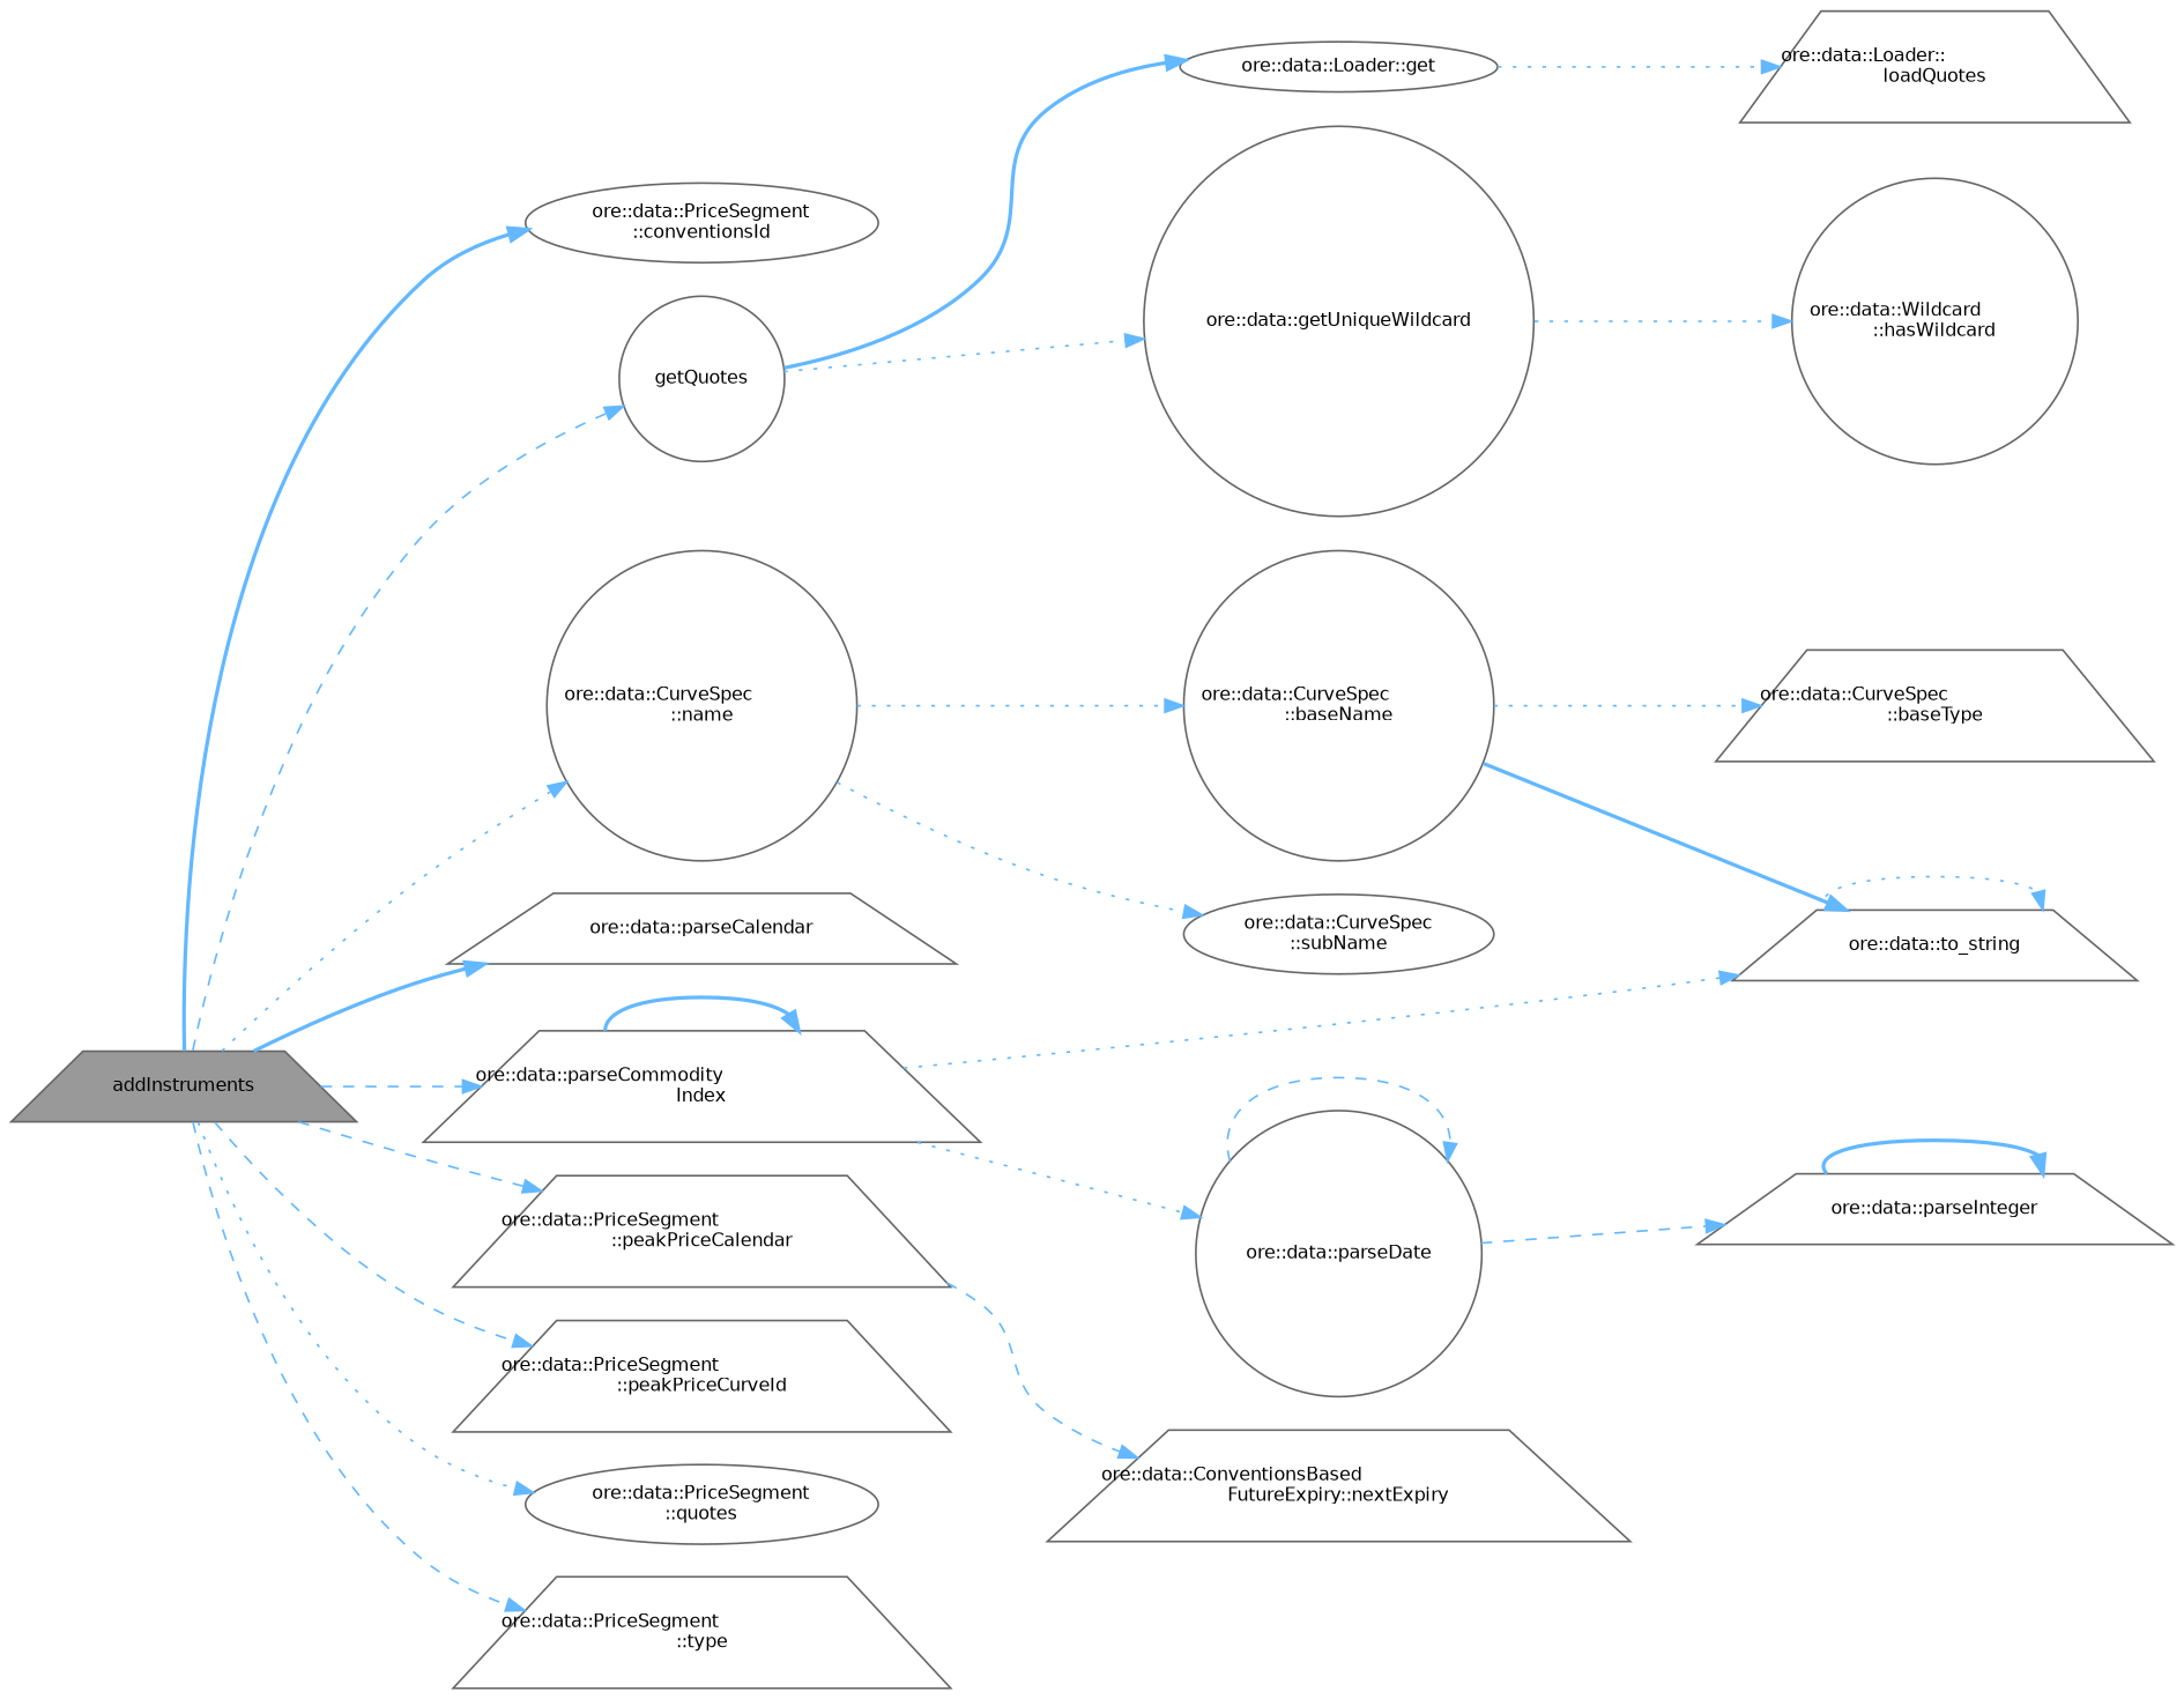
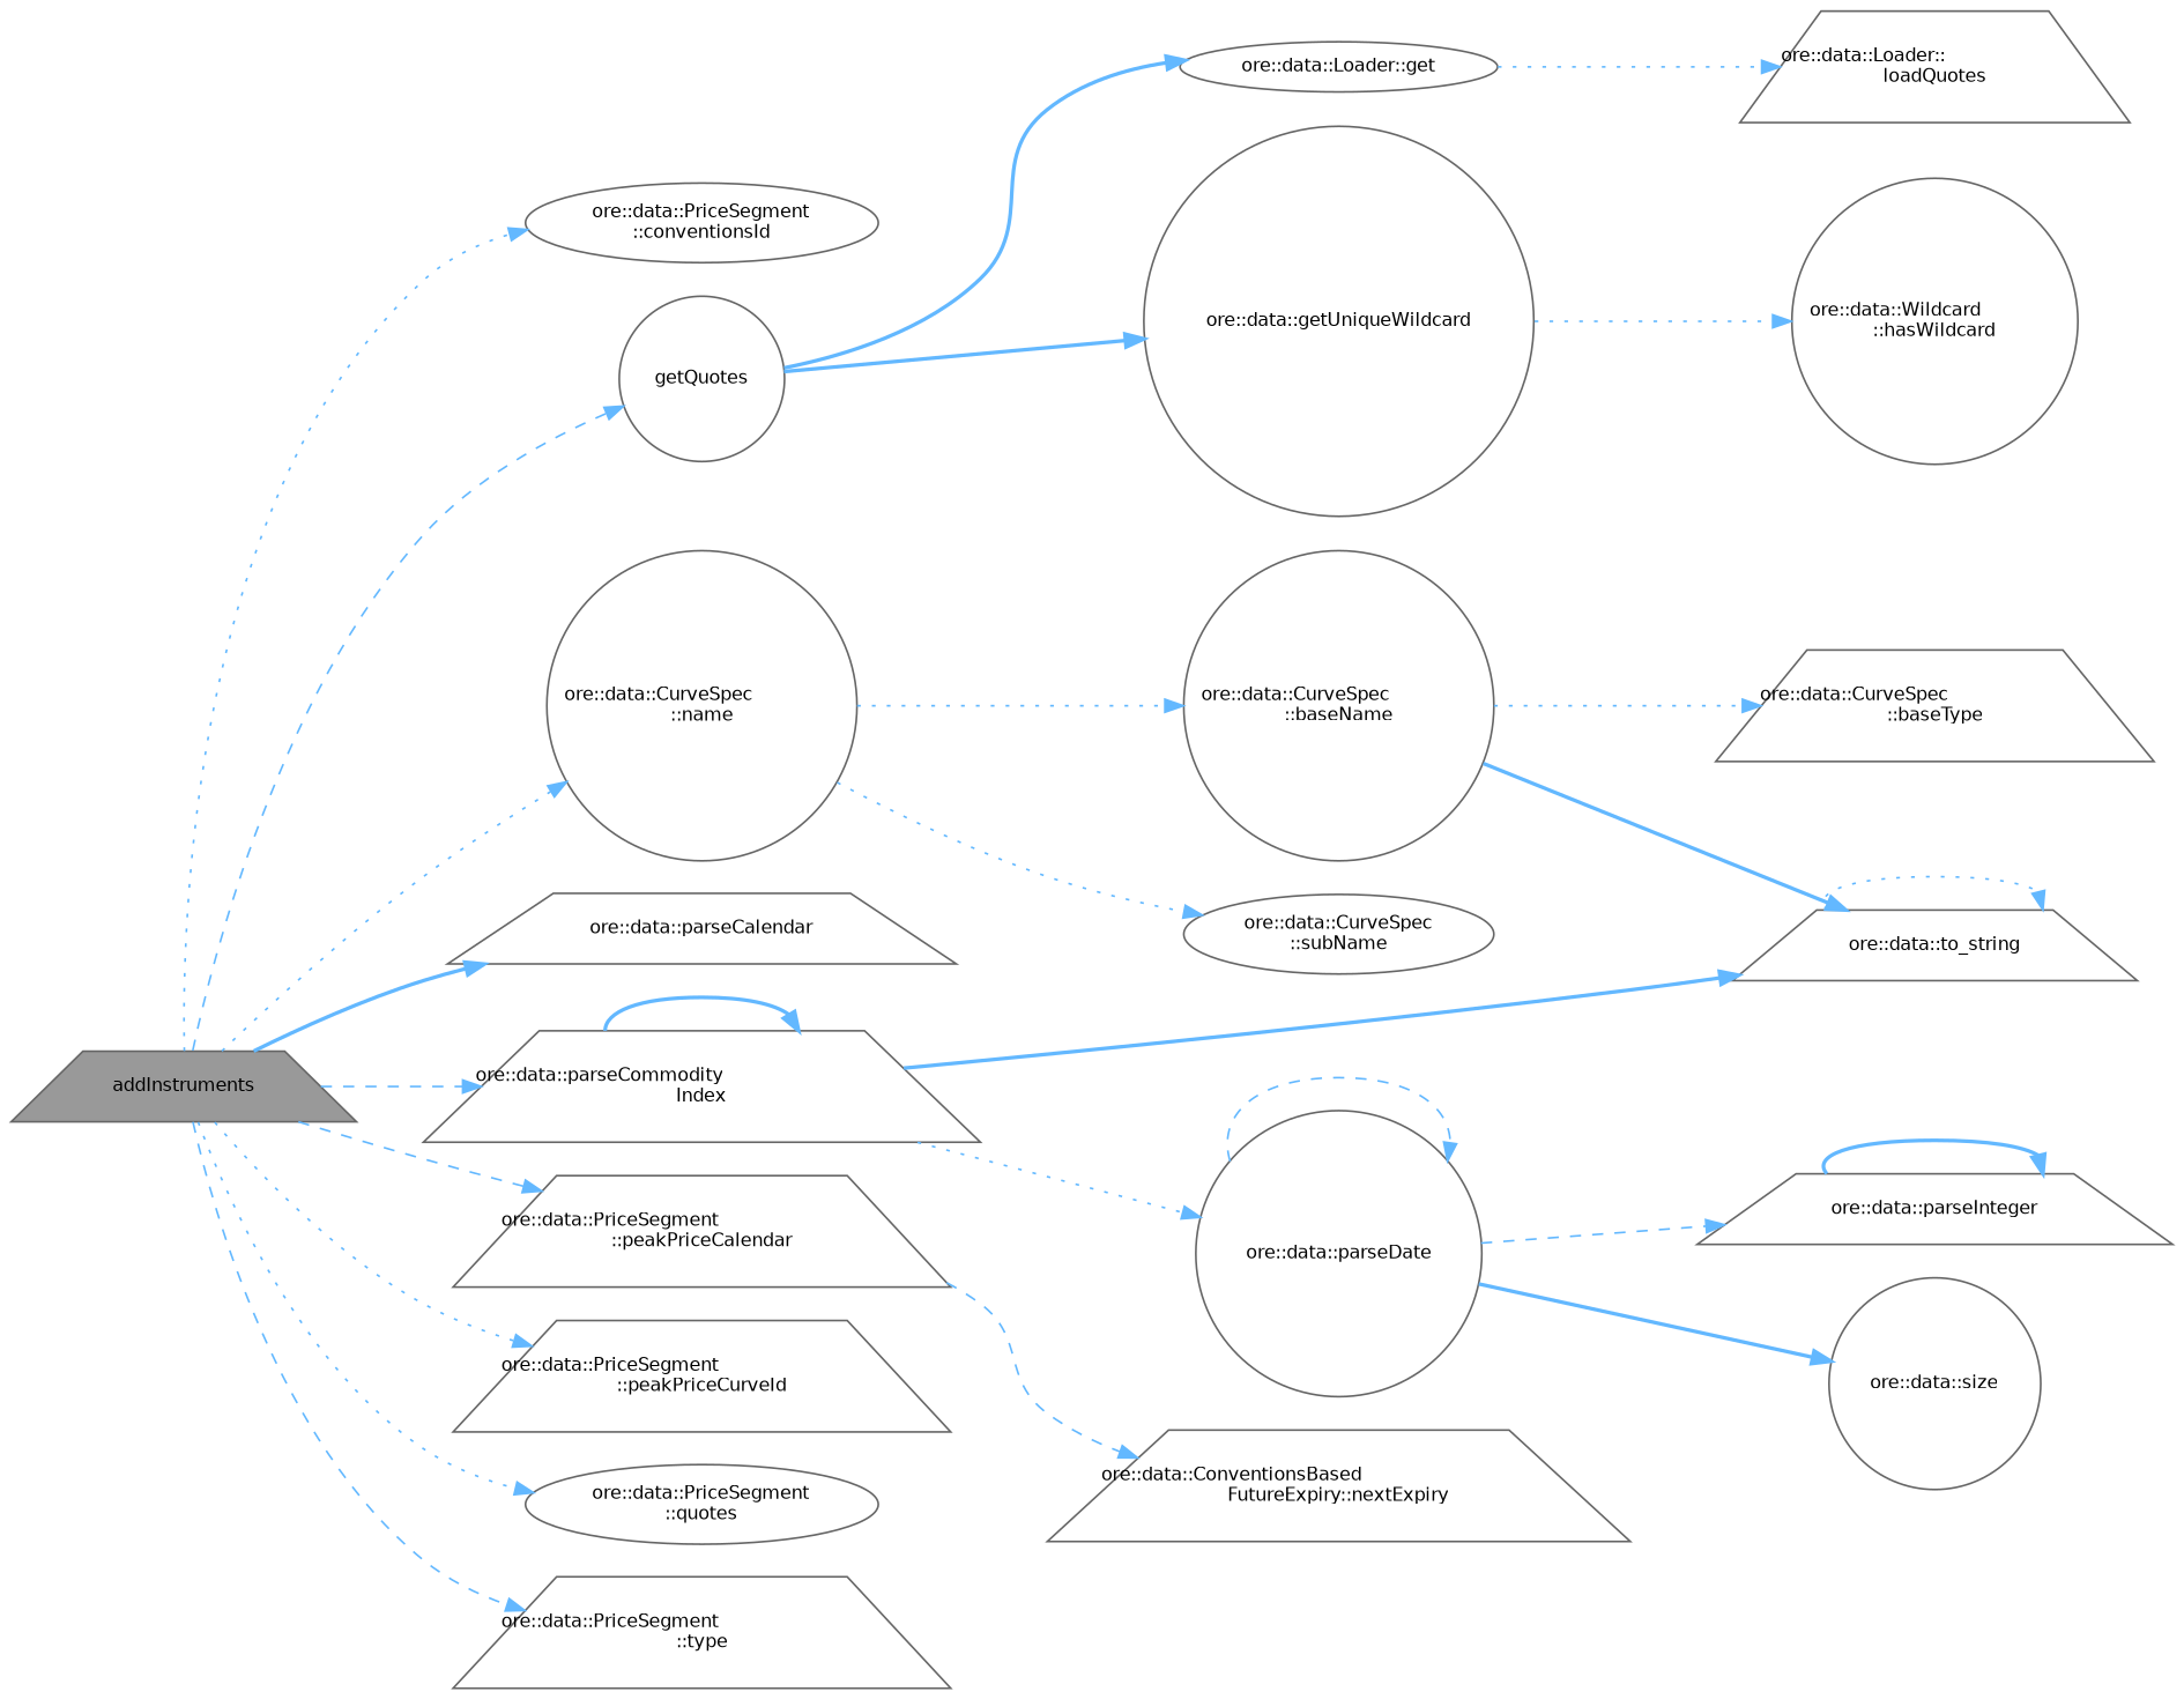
  digraph {
    rankdir=LR
    node [color=grey40 fillcolor=white fontname=Helvetica fontsize=10 shape=trapezium style=filled]
    edge [color=steelblue1 fontname=Helvetica fontsize=10 labelfontname=Helvetica labelfontsize=10 style=dotted]
    n1 [color=gray40 fillcolor=grey60 fontcolor=black height=0.2 label=addInstruments width=0.4]
    n2 [height=0.2 label="ore::data::PriceSegment\l::conventionsId" shape=ellipse width=0.4]
    n3 [height=0.2 label=getQuotes shape=circle width=0.4]
    n4 [height=0.2 label="ore::data::CurveSpec\l::name" shape=circle width=0.4]
    n5 [height=0.2 label="ore::data::parseCalendar" width=0.4]
    n6 [height=0.2 label="ore::data::parseCommodity\lIndex" width=0.4]
    n7 [height=0.2 label="ore::data::PriceSegment\l::peakPriceCalendar" width=0.4]
    n8 [height=0.2 label="ore::data::PriceSegment\l::peakPriceCurveId" width=0.4]
    n9 [height=0.2 label="ore::data::PriceSegment\l::quotes" shape=ellipse width=0.4]
    n10 [height=0.2 label="ore::data::PriceSegment\l::type" width=0.4]
    n11 [height=0.2 label="ore::data::Loader::get" shape=ellipse width=0.4]
    n12 [height=0.2 label="ore::data::getUniqueWildcard" shape=circle width=0.4]
    n13 [height=0.2 label="ore::data::CurveSpec\l::baseName" shape=circle width=0.4]
    n14 [height=0.2 label="ore::data::CurveSpec\l::subName" shape=ellipse width=0.4]
    n15 [height=0.2 label="ore::data::to_string" width=0.4]
    n16 [height=0.2 label="ore::data::parseDate" shape=circle width=0.4]
    n17 [height=0.2 label="ore::data::ConventionsBased\lFutureExpiry::nextExpiry" width=0.4]
    n18 [height=0.2 label="ore::data::Loader::\lloadQuotes" width=0.4]
    n19 [height=0.2 label="ore::data::Wildcard\l::hasWildcard" shape=circle width=0.4]
    n20 [height=0.2 label="ore::data::CurveSpec\l::baseType" width=0.4]
    n21 [height=0.2 label="ore::data::parseInteger" width=0.4]
-   n1 -> n2 [style=bold]
+   n22 [height=0.2 label="ore::data::size" shape=circle width=0.4]
+   n1 -> n2
    n1 -> n3 [style=dashed]
    n1 -> n4
    n1 -> n5 [style=bold]
    n1 -> n6 [style=dashed]
    n1 -> n7 [style=dashed]
-   n1 -> n8 [style=dashed]
+   n1 -> n8
    n1 -> n9
    n1 -> n10 [style=dashed]
    n3 -> n11 [style=bold]
-   n3 -> n12
+   n3 -> n12 [style=bold]
    n4 -> n13
    n4 -> n14
    n6 -> n6 [style=bold]
-   n6 -> n15
+   n6 -> n15 [style=bold]
    n6 -> n16
    n7 -> n17 [style=dashed]
    n11 -> n18
    n12 -> n19
    n13 -> n15 [style=bold]
    n13 -> n20
    n15 -> n15
    n16 -> n16 [style=dashed]
    n16 -> n21 [style=dashed]
+   n16 -> n22 [style=bold]
    n21 -> n21 [style=bold]
  }
